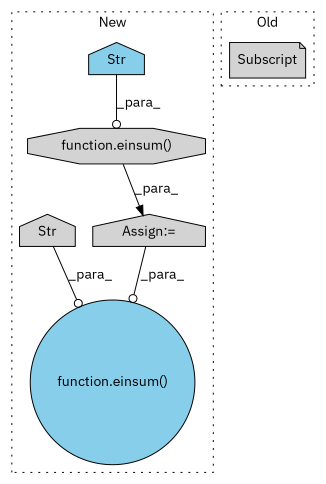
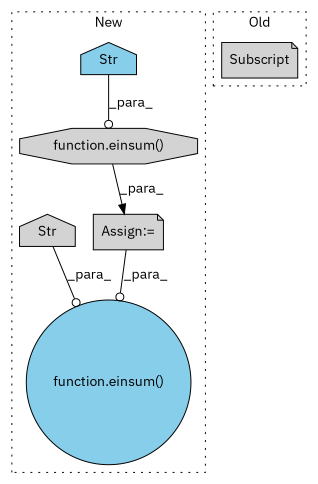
  digraph {
    fontname="IBM Plex Sans"
    node [a=75 l="7,1" shape=house style=filled fillcolor=lightgrey fontname="IBM Plex Sans"]
    edge [arrowhead=odot fontname="IBM Plex Sans"]
    n1 [label="function.einsum()" s="2925,2967" shape=octagon]
    n2 [a=66 l=29 label=Str s=2932 fillcolor=skyblue]
-   n3 [a=68 l=3 label="Assign:=" s=2922]
+   n3 [a=68 l=3 label="Assign:=" s=2922 shape=note]
    n4 [label="function.einsum()" s="3054,3099" shape=circle fillcolor=skyblue]
    n5 [a=66 l=29 label=Str s=3061]
    n6 [a=63 l="6,0" label=Subscript s="2450,0" shape=note]
    subgraph cluster_1 {
      label=New
      style=dotted
      n1
      n2
      n3
      n4
      n5
    }
    subgraph cluster_2 {
      label=Old
      style=dotted
      n6
    }
    n1 -> n3 [label=_para_ arrowhead=normal]
    n2 -> n1 [label=_para_]
    n3 -> n4 [label=_para_]
    n5 -> n4 [label=_para_]
  }
